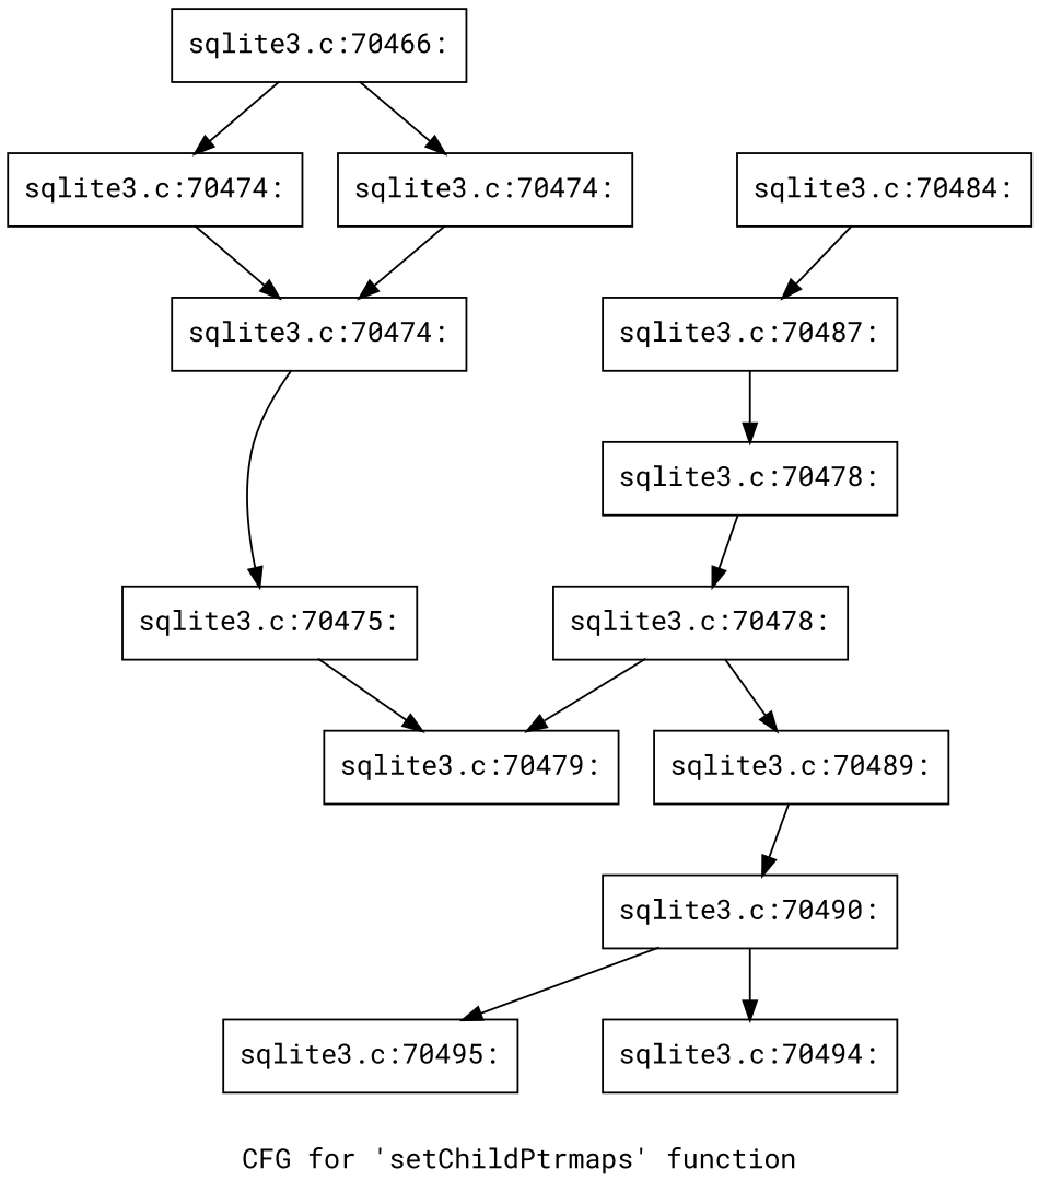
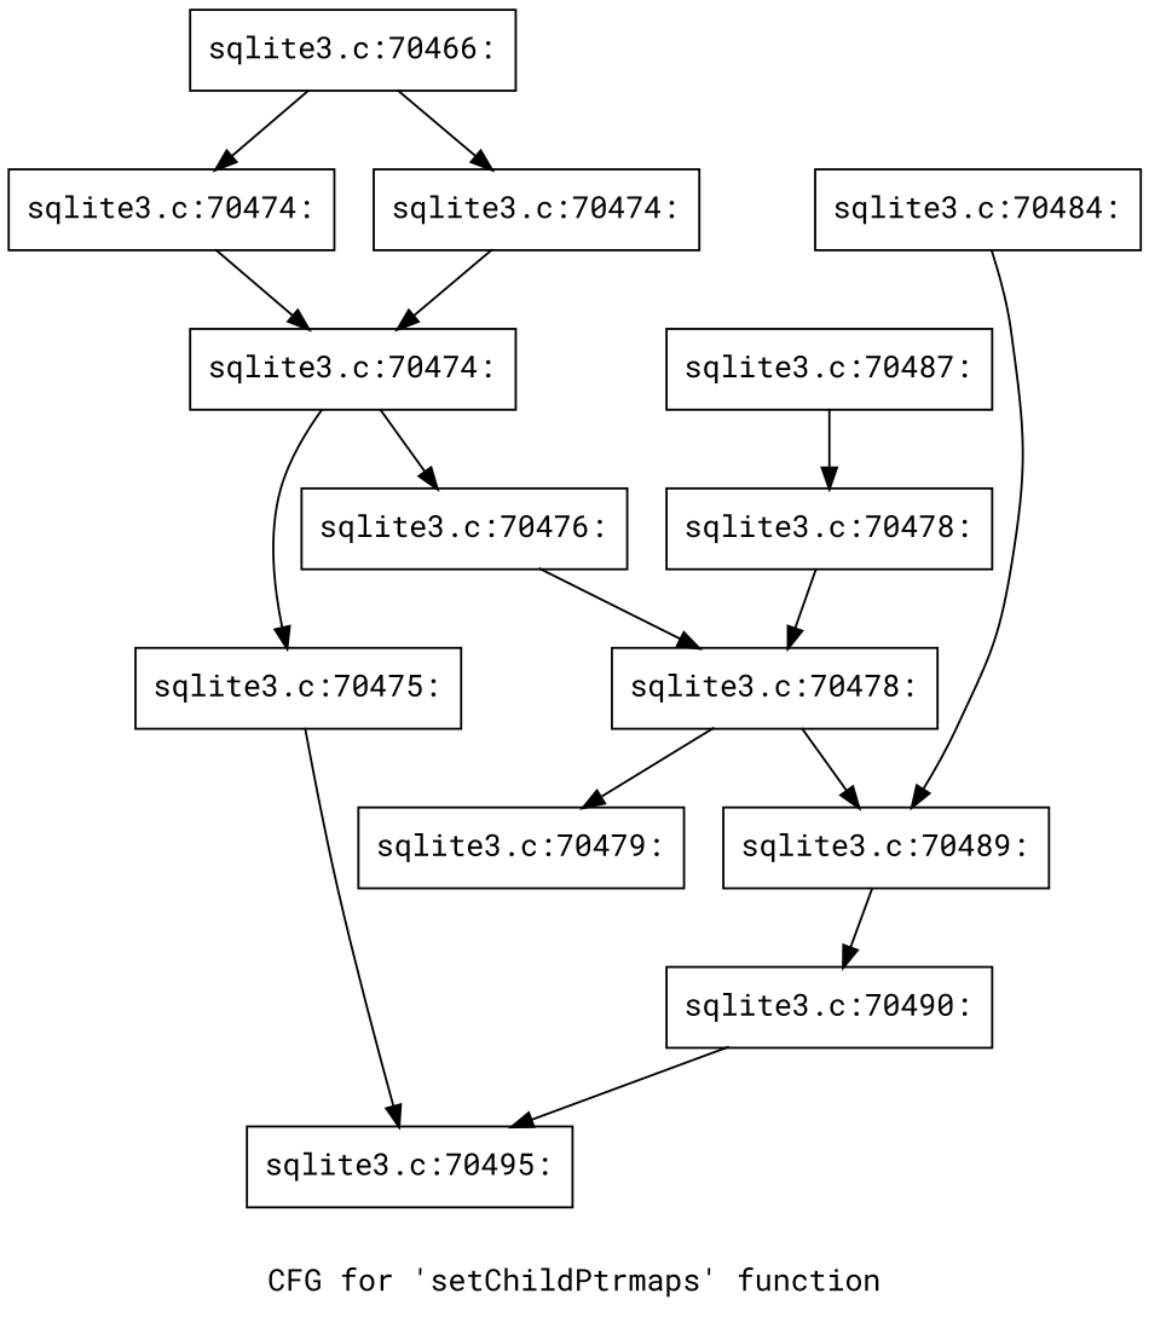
  digraph {
    fontname="Roboto Mono"
    label="CFG for 'setChildPtrmaps' function"
    node [fontname="Roboto Mono" shape=record]
    edge [fontname="Roboto Mono"]
    n1 [label="{sqlite3.c:70466:}"]
    n2 [label="{sqlite3.c:70474:}"]
    n3 [label="{sqlite3.c:70474:}"]
    n4 [label="{sqlite3.c:70474:}"]
    n5 [label="{sqlite3.c:70475:}"]
+   n6 [label="{sqlite3.c:70476:}"]
    n7 [label="{sqlite3.c:70495:}"]
    n8 [label="{sqlite3.c:70478:}"]
    n9 [label="{sqlite3.c:70479:}"]
    n10 [label="{sqlite3.c:70489:}"]
    n11 [label="{sqlite3.c:70490:}"]
    n12 [label="{sqlite3.c:70487:}"]
    n13 [label="{sqlite3.c:70478:}"]
    n14 [label="{sqlite3.c:70484:}"]
-   n15 [label="{sqlite3.c:70494:}"]
    n1 -> n2
    n1 -> n3
    n2 -> n4
    n3 -> n4
    n4 -> n5
-   n5 -> n9
+   n4 -> n6
+   n5 -> n7
+   n6 -> n8
    n8 -> n9
    n8 -> n10
    n10 -> n11
    n11 -> n7
-   n11 -> n15
    n12 -> n13
    n13 -> n8
-   n14 -> n12
+   n14 -> n10
  }
